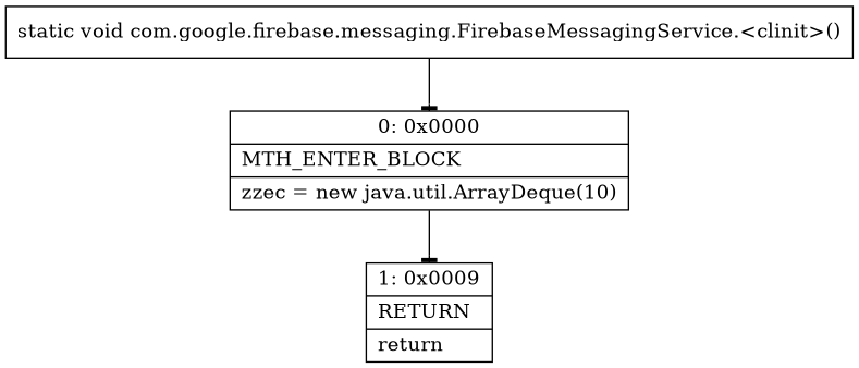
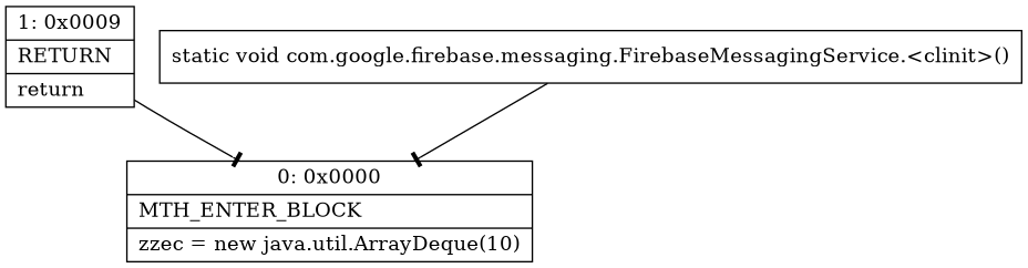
  digraph {
    node [shape=record]
    edge [arrowhead=tee]
    n1 [label="{0\:\ 0x0000|MTH_ENTER_BLOCK\l|zzec = new java.util.ArrayDeque(10)\l}"]
    n2 [label="{1\:\ 0x0009|RETURN\l|return\l}"]
    n3 [label="{static void com.google.firebase.messaging.FirebaseMessagingService.\<clinit\>() }"]
-   n1 -> n2
+   n2 -> n1
    n3 -> n1
  }
